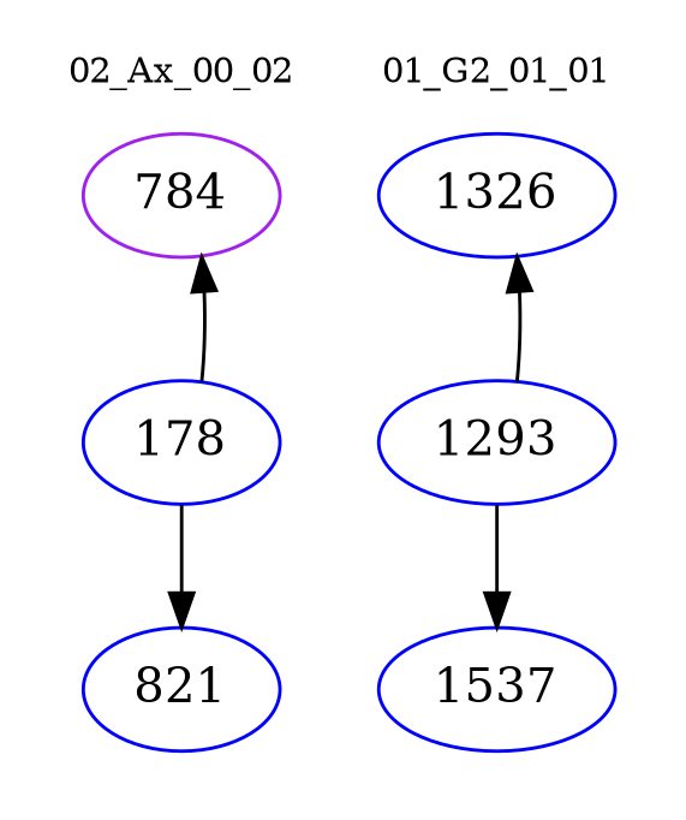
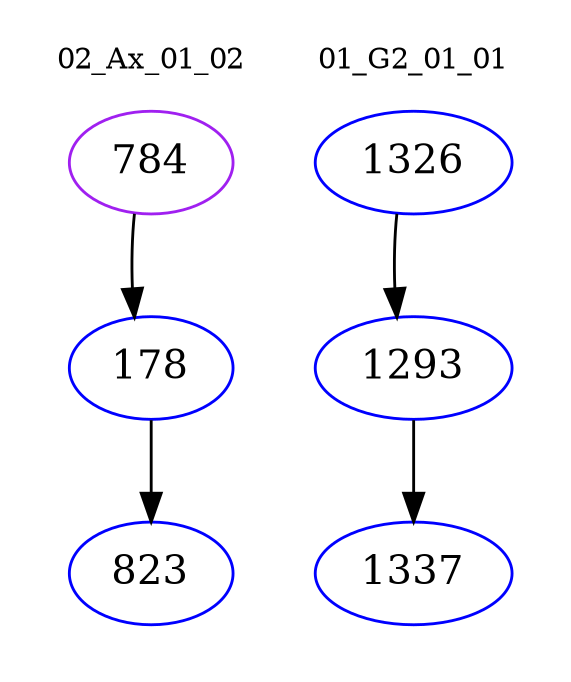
  digraph {
    node [color=blue]
    edge [color=black]
    n1 [color=purple label=784]
    n2 [label=178]
-   n3 [label=821]
+   n3 [label=823]
    n4 [label=1326]
    n5 [label=1293]
-   n6 [label=1537]
+   n6 [label=1337]
    subgraph cluster_1 {
      color=white
      fontsize=10
-     label="02_Ax_00_02"
+     label="02_Ax_01_02"
      n1
      n2
      n3
    }
    subgraph cluster_2 {
      color=white
      fontsize=10
      label="01_G2_01_01"
      n4
      n5
      n6
    }
-   n2 -> n1
+   n1 -> n2
    n2 -> n3
-   n5 -> n4
+   n4 -> n5
    n5 -> n6
  }
